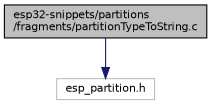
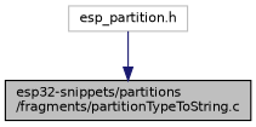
  digraph {
    node [fontname=Helvetica fontsize=10 shape=record style=filled]
    n1 [color=black fillcolor=grey75 fontcolor=black height=0.2 label="esp32-snippets/partitions\l/fragments/partitionTypeToString.c" width=0.4]
    n2 [color=grey75 fillcolor=white height=0.2 label="esp_partition.h" width=0.4]
-   n1 -> n2 [color=midnightblue fontname=Helvetica fontsize=10 labelfontname=Helvetica labelfontsize=10 style=solid]
+   n2 -> n1 [color=midnightblue fontname=Helvetica fontsize=10 labelfontname=Helvetica labelfontsize=10 style=solid]
  }
